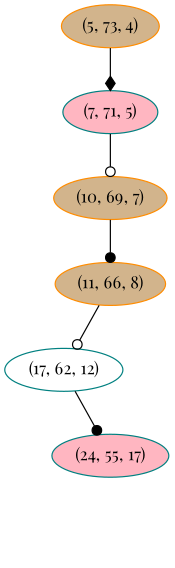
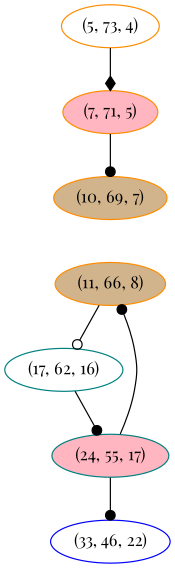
  digraph {
    fontname="Playfair Display"
    node [color=darkorange fillcolor=tan fontname="Playfair Display" style=filled]
    edge [arrowhead=dot fontname="Playfair Display"]
-   "(7, 71, 5)" [color=teal fillcolor=lightpink]
-   "(5, 73, 4)"
+   "(7, 71, 5)" [fillcolor=lightpink]
+   "(5, 73, 4)" [fillcolor=white]
    "(10, 69, 7)"
    "(11, 66, 8)"
-   "(17, 62, 12)" [color=teal fillcolor=white]
+   "(17, 62, 12)" [color=teal fillcolor=white label="(17, 62, 16)"]
    "(24, 55, 17)" [color=teal fillcolor=lightpink]
-   "(7, 71, 5)" -> "(10, 69, 7)" [arrowhead=odot]
+   "(33, 46, 22)" [color=blue fillcolor=white]
+   "(7, 71, 5)" -> "(10, 69, 7)"
    "(5, 73, 4)" -> "(7, 71, 5)" [arrowhead=diamond]
-   "(10, 69, 7)" -> "(11, 66, 8)"
+   "(24, 55, 17)" -> "(11, 66, 8)"
    "(11, 66, 8)" -> "(17, 62, 12)" [arrowhead=odot]
    "(17, 62, 12)" -> "(24, 55, 17)"
+   "(24, 55, 17)" -> "(33, 46, 22)"
  }
